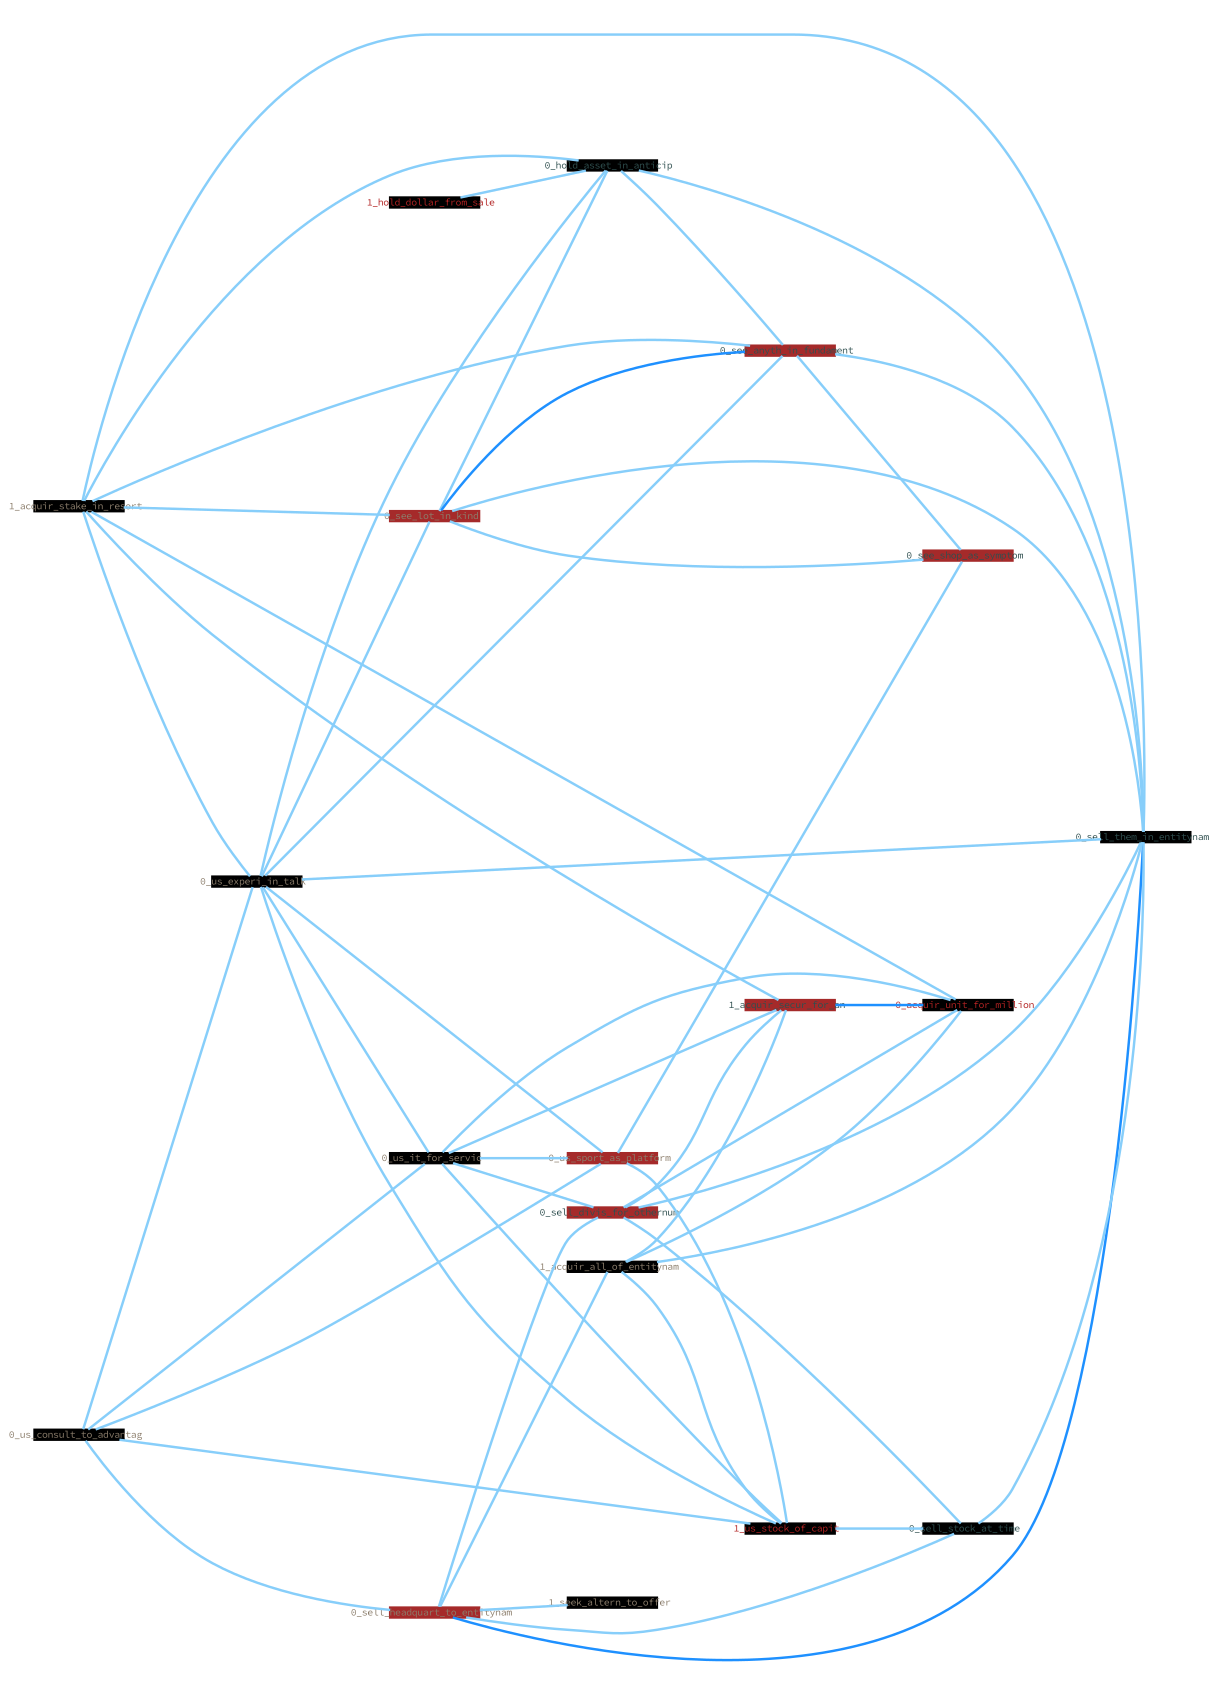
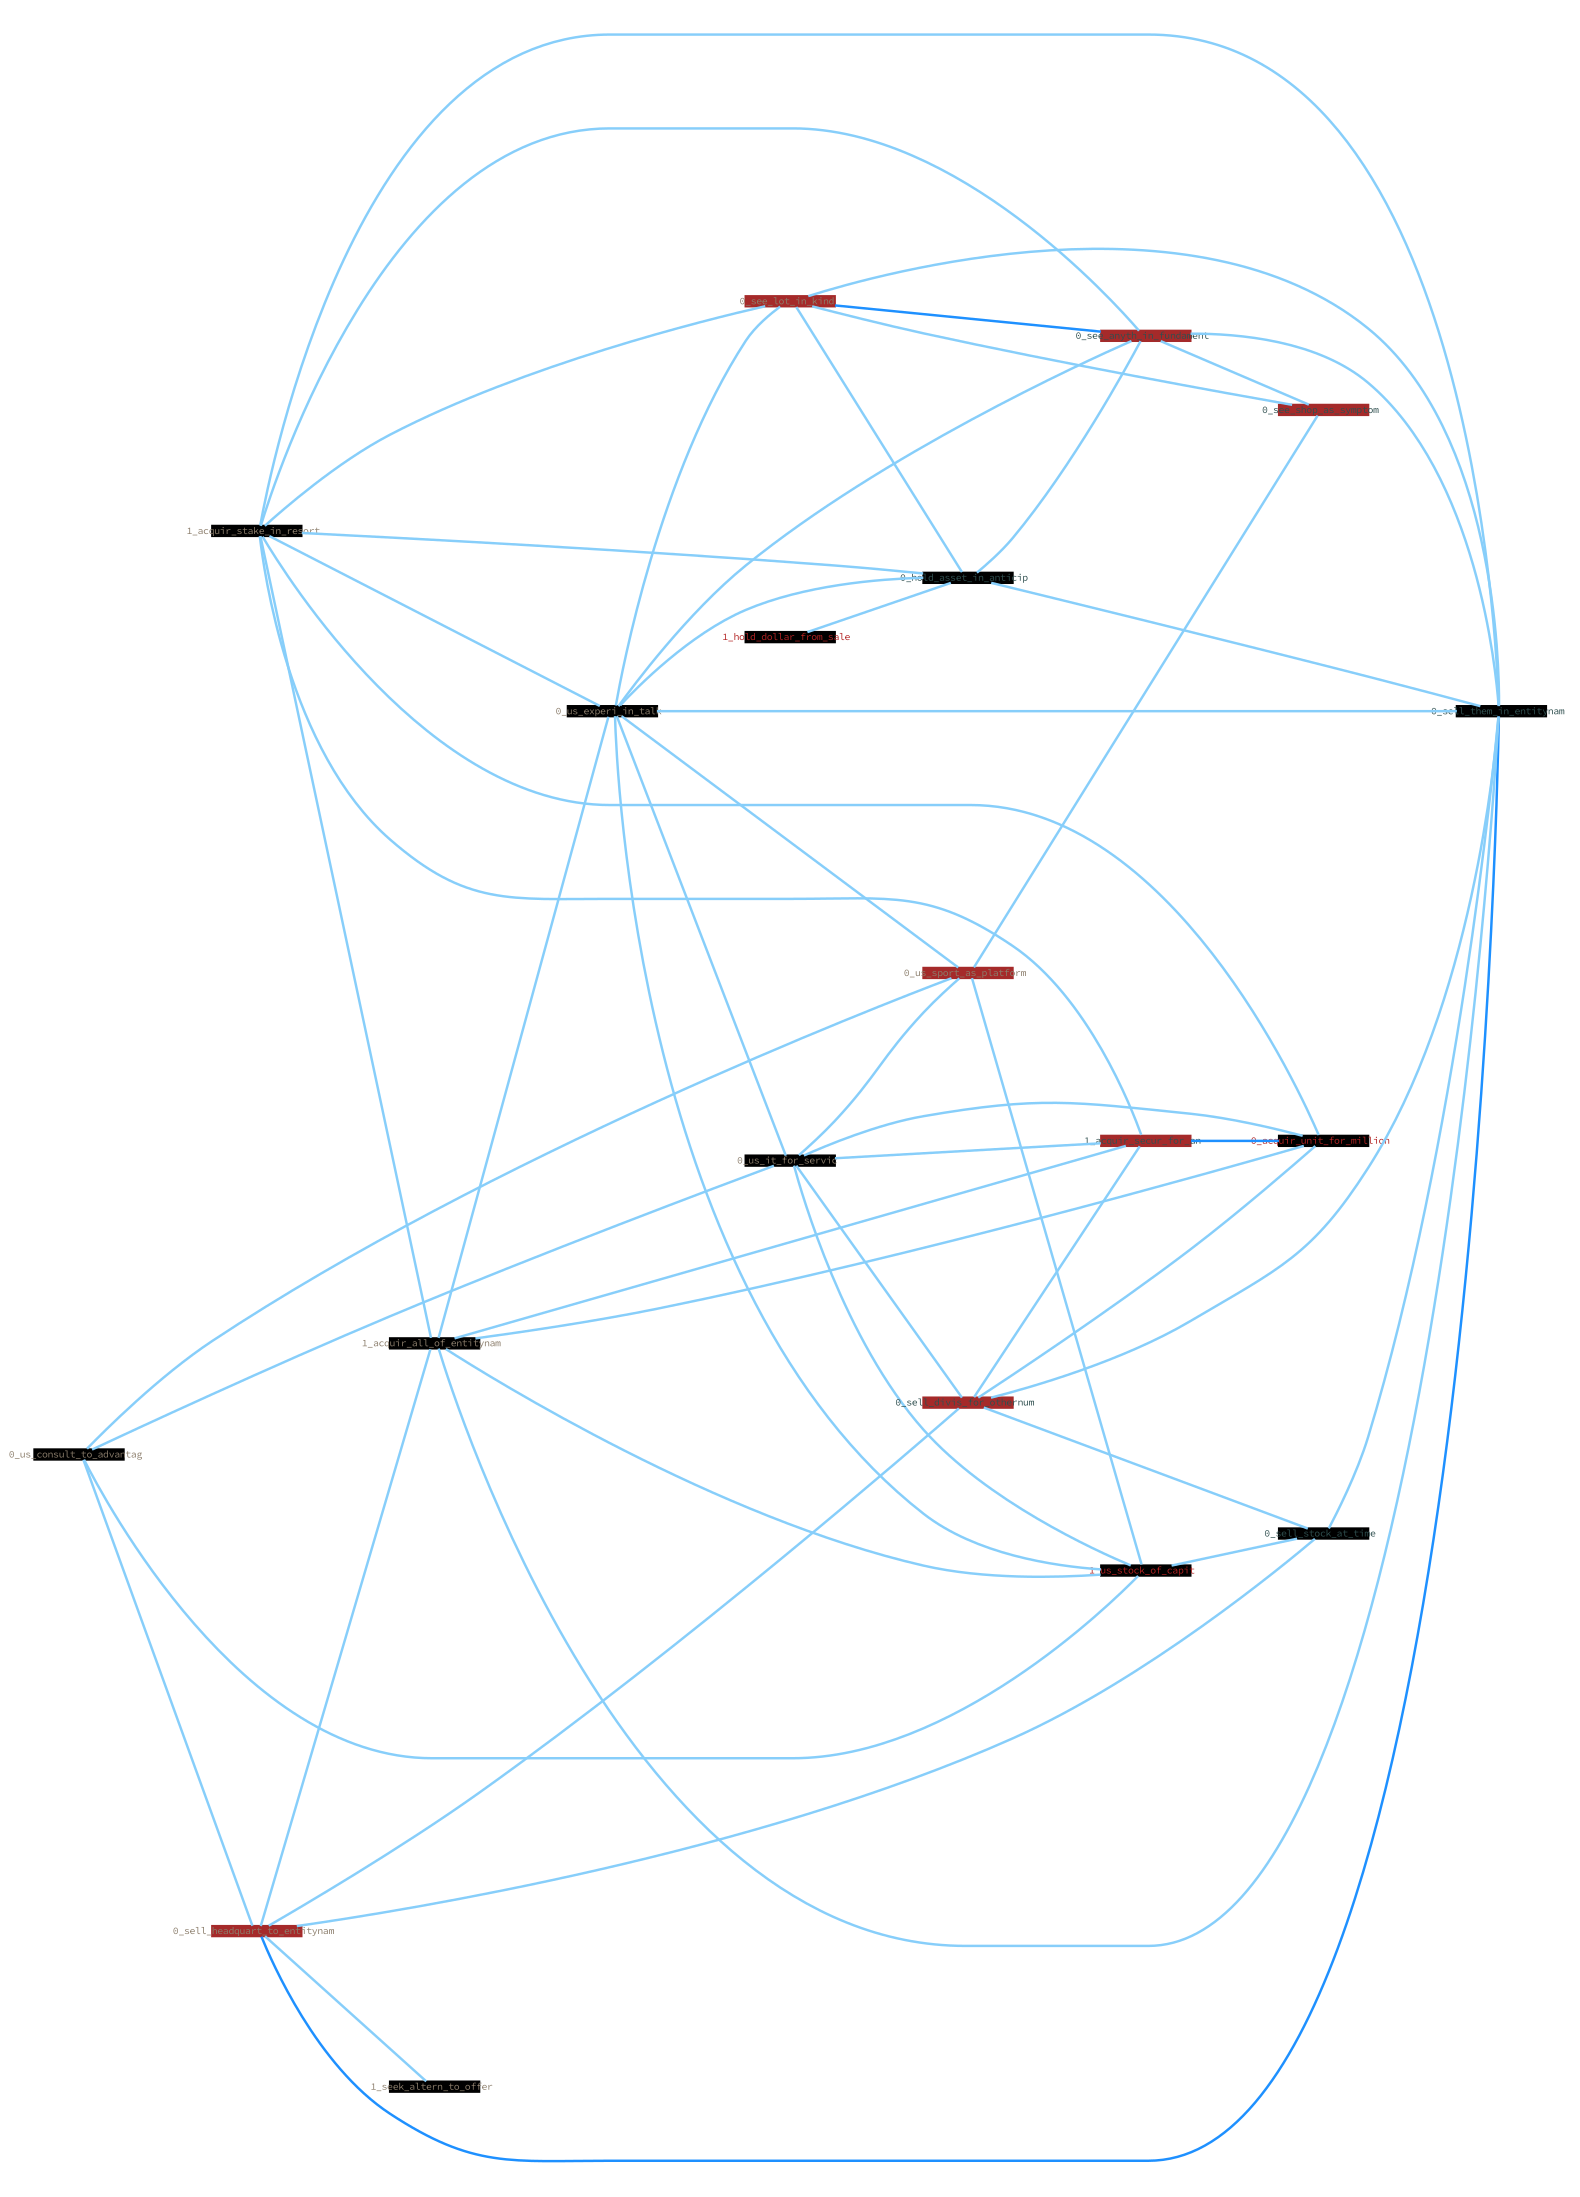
  graph {
    fontname="Source Code Pro"
    rankdir=LR
    node [color=black fixedsize=true fontcolor="#8b7d6b" fontname="Source Code Pro" fontsize=4 shape=polygon style=filled]
    edge [color="#87cefa" fontname="Source Code Pro" w=1]
    "1_acquir_stake_in_resort " [height=.06 width=.5]
    "0_us_consult_to_advantag " [height=.06 width=.5]
    "0_us_experi_in_talk " [height=.06 width=.5]
    "0_us_it_for_servic " [height=.06 width=.5]
    "0_sell_headquart_to_entitynam " [color=brown height=.06 width=.5]
    "1_acquir_all_of_entitynam " [height=.06 width=.5]
    "1_seek_altern_to_offer " [height=.06 width=.5]
    "0_see_lot_in_kind " [color=brown height=.06 width=.5]
    "0_us_sport_as_platform " [color=brown height=.06 width=.5]
    "1_us_stock_of_capit " [fontcolor="#b22222" height=.06 width=.5]
    "1_hold_dollar_from_sale " [fontcolor="#b22222" height=.06 width=.5]
    "0_acquir_unit_for_million " [fontcolor="#b22222" height=.06 width=.5]
    "1_acquir_secur_for_an " [color=brown fontcolor="#2f4f4f" height=.06 width=.5]
    "0_hold_asset_in_anticip " [fontcolor="#2f4f4f" height=.06 width=.5]
    "0_see_anyth_in_fundament " [color=brown fontcolor="#2f4f4f" height=.06 width=.5]
    "0_sell_them_in_entitynam " [fontcolor="#2f4f4f" height=.06 width=.5]
    "0_sell_divis_for_othernum " [color=brown fontcolor="#2f4f4f" height=.06 width=.5]
    "0_sell_stock_at_time " [fontcolor="#2f4f4f" height=.06 width=.5]
    "0_see_shop_as_symptom " [color=brown fontcolor="#2f4f4f" height=.06 width=.5]
    subgraph sub_1 {
      "1_acquir_stake_in_resort "
      "0_us_consult_to_advantag "
      "0_us_experi_in_talk "
      "0_us_it_for_servic "
      "0_sell_headquart_to_entitynam "
      "1_acquir_all_of_entitynam "
      "1_seek_altern_to_offer "
      "0_see_lot_in_kind "
      "0_us_sport_as_platform "
    }
    subgraph sub_2 {
      "1_us_stock_of_capit "
      "1_hold_dollar_from_sale "
      "0_acquir_unit_for_million "
    }
    "1_acquir_stake_in_resort " -- "0_us_experi_in_talk "
+   "1_acquir_stake_in_resort " -- "1_acquir_all_of_entitynam "
    "1_acquir_stake_in_resort " -- "0_see_lot_in_kind "
    "1_acquir_stake_in_resort " -- "0_acquir_unit_for_million "
    "1_acquir_stake_in_resort " -- "1_acquir_secur_for_an "
    "1_acquir_stake_in_resort " -- "0_hold_asset_in_anticip "
    "1_acquir_stake_in_resort " -- "0_see_anyth_in_fundament "
    "1_acquir_stake_in_resort " -- "0_sell_them_in_entitynam "
-   "0_us_consult_to_advantag " -- "0_us_experi_in_talk "
+   "1_acquir_all_of_entitynam " -- "0_us_experi_in_talk "
    "0_us_consult_to_advantag " -- "0_us_it_for_servic "
    "0_us_consult_to_advantag " -- "0_sell_headquart_to_entitynam "
    "0_us_consult_to_advantag " -- "0_us_sport_as_platform "
    "0_us_consult_to_advantag " -- "1_us_stock_of_capit "
    "0_us_experi_in_talk " -- "0_us_it_for_servic "
    "0_us_experi_in_talk " -- "0_see_lot_in_kind "
    "0_us_experi_in_talk " -- "0_us_sport_as_platform "
    "0_us_experi_in_talk " -- "1_us_stock_of_capit "
    "0_us_experi_in_talk " -- "0_hold_asset_in_anticip "
    "0_us_experi_in_talk " -- "0_see_anyth_in_fundament "
    "0_us_experi_in_talk " -- "0_sell_them_in_entitynam "
    "0_us_it_for_servic " -- "0_us_sport_as_platform "
    "0_us_it_for_servic " -- "1_us_stock_of_capit "
    "0_us_it_for_servic " -- "0_acquir_unit_for_million "
    "0_us_it_for_servic " -- "1_acquir_secur_for_an "
    "0_us_it_for_servic " -- "0_sell_divis_for_othernum "
    "0_sell_headquart_to_entitynam " -- "1_acquir_all_of_entitynam "
    "0_sell_headquart_to_entitynam " -- "1_seek_altern_to_offer "
    "0_sell_headquart_to_entitynam " -- "0_sell_them_in_entitynam " [color="#1e90ff" w=2]
    "0_sell_headquart_to_entitynam " -- "0_sell_divis_for_othernum "
    "0_sell_headquart_to_entitynam " -- "0_sell_stock_at_time "
    "1_acquir_all_of_entitynam " -- "1_us_stock_of_capit "
    "1_acquir_all_of_entitynam " -- "0_acquir_unit_for_million "
    "1_acquir_all_of_entitynam " -- "1_acquir_secur_for_an "
    "1_acquir_all_of_entitynam " -- "0_sell_them_in_entitynam "
    "0_see_lot_in_kind " -- "0_hold_asset_in_anticip "
    "0_see_lot_in_kind " -- "0_see_anyth_in_fundament " [color="#1e90ff" w=2]
    "0_see_lot_in_kind " -- "0_sell_them_in_entitynam "
    "0_see_lot_in_kind " -- "0_see_shop_as_symptom "
    "0_us_sport_as_platform " -- "1_us_stock_of_capit "
    "0_us_sport_as_platform " -- "0_see_shop_as_symptom "
    "1_us_stock_of_capit " -- "0_sell_stock_at_time "
    "1_hold_dollar_from_sale " -- "0_hold_asset_in_anticip "
    "1_acquir_secur_for_an " -- "0_acquir_unit_for_million " [color="#1e90ff" w=2]
    "0_hold_asset_in_anticip " -- "0_see_anyth_in_fundament "
    "0_hold_asset_in_anticip " -- "0_sell_them_in_entitynam "
    "0_see_anyth_in_fundament " -- "0_sell_them_in_entitynam "
    "0_see_anyth_in_fundament " -- "0_see_shop_as_symptom "
    "0_sell_divis_for_othernum " -- "0_acquir_unit_for_million "
    "0_sell_divis_for_othernum " -- "1_acquir_secur_for_an "
    "0_sell_divis_for_othernum " -- "0_sell_them_in_entitynam "
    "0_sell_divis_for_othernum " -- "0_sell_stock_at_time "
    "0_sell_stock_at_time " -- "0_sell_them_in_entitynam "
  }
